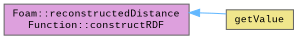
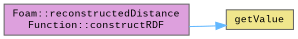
  digraph {
    rankdir=RL
    fontname="Liberation Mono"
    node [fontname="Liberation Mono" fontsize=10 shape=box style=filled]
    n1 [color=gray40 fillcolor=khaki fontcolor=black height=0.2 label=getValue width=0.4]
    n2 [color=grey40 fillcolor=plum height=0.2 label="Foam::reconstructedDistance\lFunction::constructRDF" width=0.4]
-   n2 -> n1 [color=steelblue1 dir=back fontname="Liberation Mono" fontsize=10 labelfontname=Helvetica labelfontsize=10 style=solid]
+   n1 -> n2 [color=steelblue1 dir=back fontname="Liberation Mono" fontsize=10 labelfontname=Helvetica labelfontsize=10 style=solid]
  }
